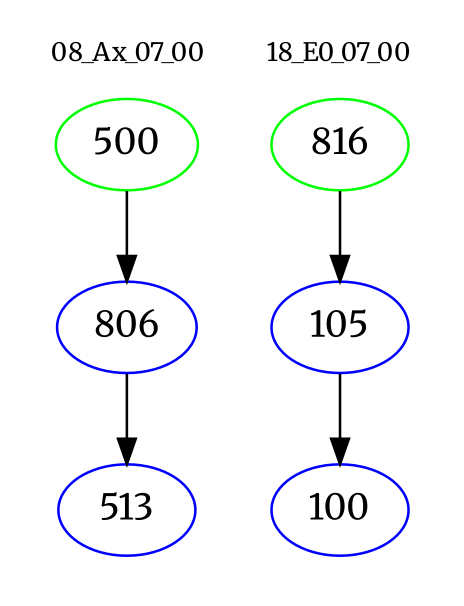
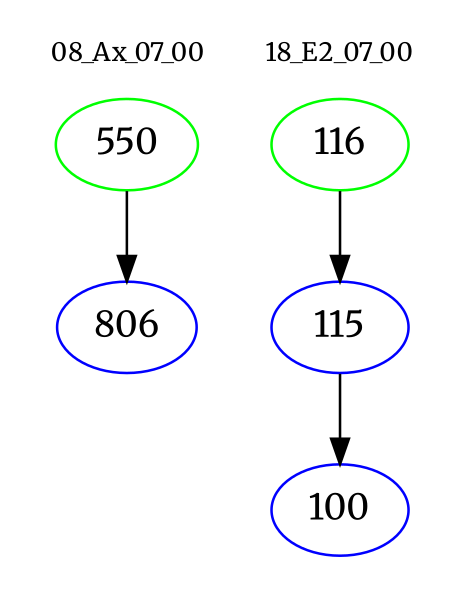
  digraph {
    fontname=Merriweather
    node [color=blue fontname=Merriweather]
    edge [color=black fontname=Merriweather]
-   n1 [color=green label=500]
+   n1 [color=green label=550]
    n2 [label=806]
-   n3 [label=513]
-   n4 [color=green label=816]
-   n5 [label=105]
+   n4 [color=green label=116]
+   n5 [label=115]
    n6 [label=100]
    subgraph cluster_1 {
      color=white
      fontsize=10
      label="08_Ax_07_00"
      n1
      n2
-     n3
    }
    subgraph cluster_2 {
      color=white
      fontsize=10
-     label="18_E0_07_00"
+     label="18_E2_07_00"
      n4
      n5
      n6
    }
    n1 -> n2
-   n2 -> n3
    n4 -> n5
    n5 -> n6
  }
